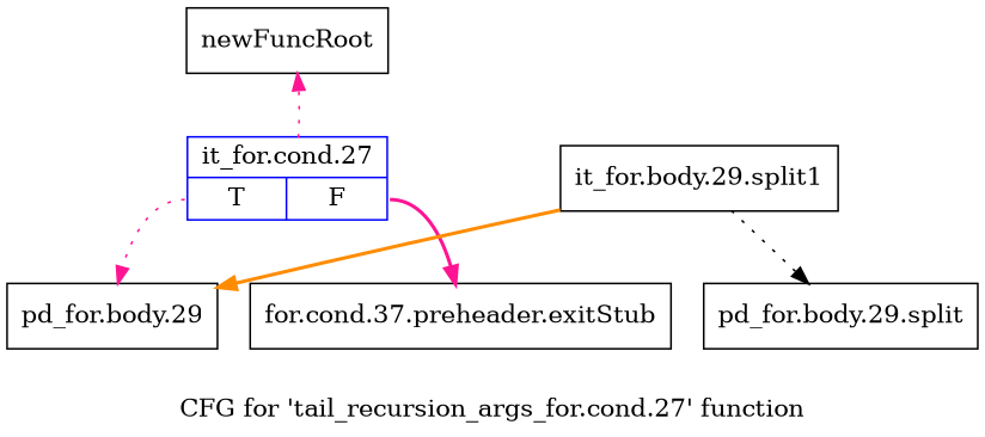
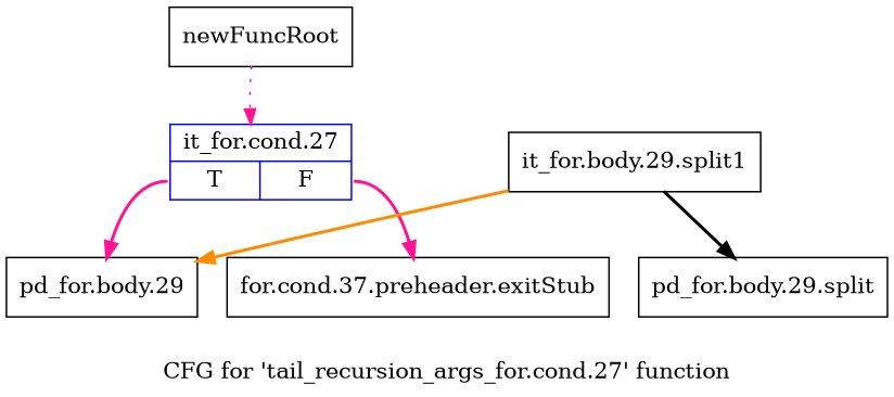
  digraph {
    label="CFG for 'tail_recursion_args_for.cond.27' function"
    node [color=black shape=record]
    edge [color=deeppink style=dotted]
    n1 [label="{newFuncRoot}"]
    n2 [color=blue label="{it_for.cond.27|{<s0>T|<s1>F}}"]
    n3 [label="{for.cond.37.preheader.exitStub}"]
    n4 [label="{pd_for.body.29}"]
    n5 [label="{it_for.body.29.split1}"]
    n6 [label="{pd_for.body.29.split}"]
-   n2 -> n1
+   n1 -> n2
    n2 -> n3 [style=bold tailport=s1]
-   n2 -> n4 [tailport=s0]
+   n2 -> n4 [style=bold tailport=s0]
    n5 -> n4 [color=darkorange style=bold]
-   n5 -> n6 [color=black]
+   n5 -> n6 [color=black style=bold]
  }
